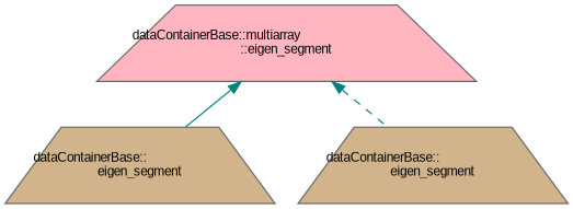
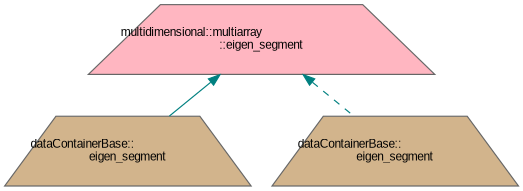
  digraph {
    rankdir=TB
    fontname="Liberation Sans"
    node [color=grey40 fillcolor=tan fontname="Liberation Sans" fontsize=10 shape=trapezium style=filled]
    edge [color=teal dir=back fontname="Liberation Sans" fontsize=10 labelfontname=Helvetica labelfontsize=10]
-   n1 [color=gray40 fillcolor=lightpink fontcolor=black height=0.2 label="dataContainerBase::multiarray\l::eigen_segment" width=0.4]
+   n1 [color=gray40 fillcolor=lightpink fontcolor=black height=0.2 label="multidimensional::multiarray\l::eigen_segment" width=0.4]
    n2 [height=0.2 label="dataContainerBase::\leigen_segment" width=0.4]
    n3 [height=0.2 label="dataContainerBase::\leigen_segment" width=0.4]
    n1 -> n2 [style=solid]
    n1 -> n3 [style=dashed]
  }
